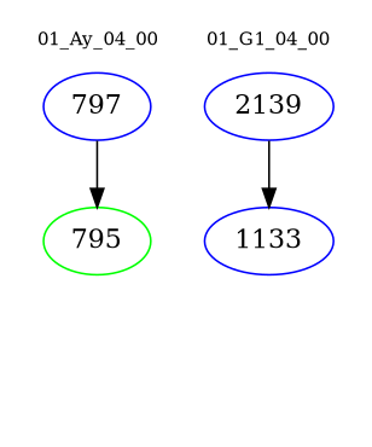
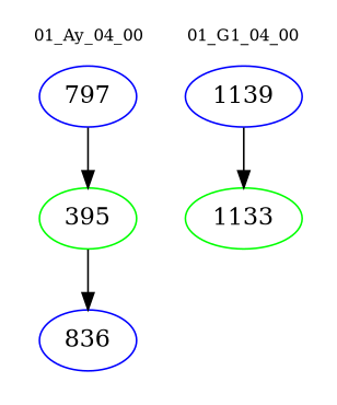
  digraph {
    node [color=blue]
    edge [color=black]
    n1 [label=797]
-   n2 [color=green label=795]
-   n4 [label=2139]
-   n5 [label=1133]
+   n2 [color=green label=395]
+   n3 [label=836]
+   n4 [label=1139]
+   n5 [color=green label=1133]
    subgraph cluster_1 {
      color=white
      fontsize=10
      label="01_Ay_04_00"
      n1
      n2
+     n3
    }
    subgraph cluster_2 {
      color=white
      fontsize=10
      label="01_G1_04_00"
      n4
      n5
    }
    n1 -> n2
+   n2 -> n3
    n4 -> n5
  }
